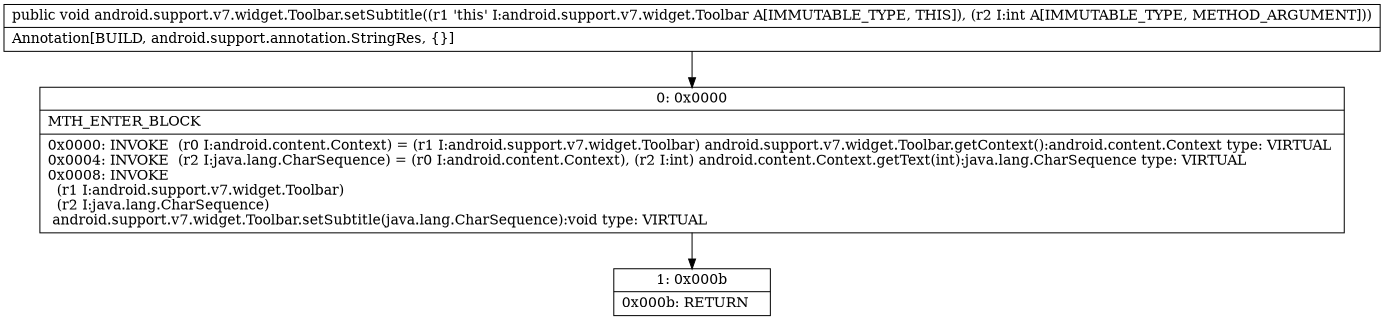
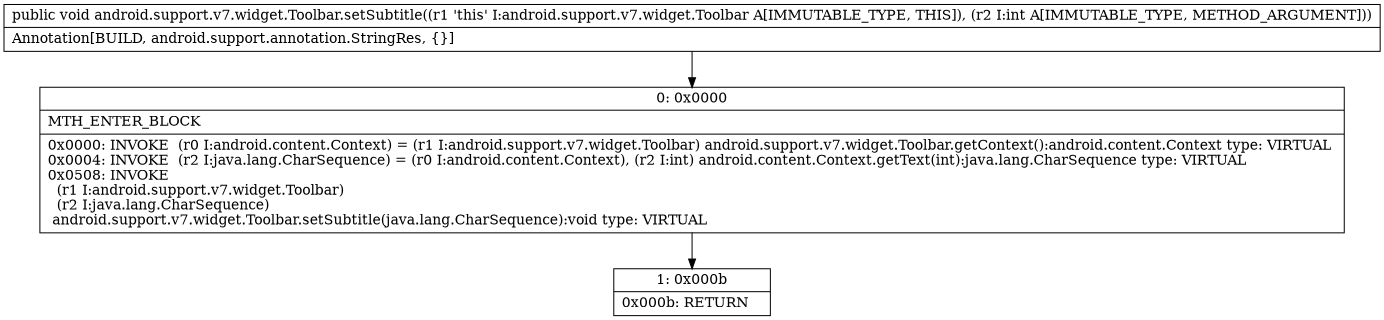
  digraph {
    node [shape=record]
-   n1 [label="{0\:\ 0x0000|MTH_ENTER_BLOCK\l|0x0000: INVOKE  (r0 I:android.content.Context) = (r1 I:android.support.v7.widget.Toolbar) android.support.v7.widget.Toolbar.getContext():android.content.Context type: VIRTUAL \l0x0004: INVOKE  (r2 I:java.lang.CharSequence) = (r0 I:android.content.Context), (r2 I:int) android.content.Context.getText(int):java.lang.CharSequence type: VIRTUAL \l0x0008: INVOKE  \l  (r1 I:android.support.v7.widget.Toolbar)\l  (r2 I:java.lang.CharSequence)\l android.support.v7.widget.Toolbar.setSubtitle(java.lang.CharSequence):void type: VIRTUAL \l}"]
+   n1 [label="{0\:\ 0x0000|MTH_ENTER_BLOCK\l|0x0000: INVOKE  (r0 I:android.content.Context) = (r1 I:android.support.v7.widget.Toolbar) android.support.v7.widget.Toolbar.getContext():android.content.Context type: VIRTUAL \l0x0004: INVOKE  (r2 I:java.lang.CharSequence) = (r0 I:android.content.Context), (r2 I:int) android.content.Context.getText(int):java.lang.CharSequence type: VIRTUAL \l0x0508: INVOKE  \l  (r1 I:android.support.v7.widget.Toolbar)\l  (r2 I:java.lang.CharSequence)\l android.support.v7.widget.Toolbar.setSubtitle(java.lang.CharSequence):void type: VIRTUAL \l}"]
    n2 [label="{1\:\ 0x000b|0x000b: RETURN   \l}"]
    n3 [label="{public void android.support.v7.widget.Toolbar.setSubtitle((r1 'this' I:android.support.v7.widget.Toolbar A[IMMUTABLE_TYPE, THIS]), (r2 I:int A[IMMUTABLE_TYPE, METHOD_ARGUMENT]))  | Annotation[BUILD, android.support.annotation.StringRes, \{\}]\l}"]
    n1 -> n2
    n3 -> n1
  }
